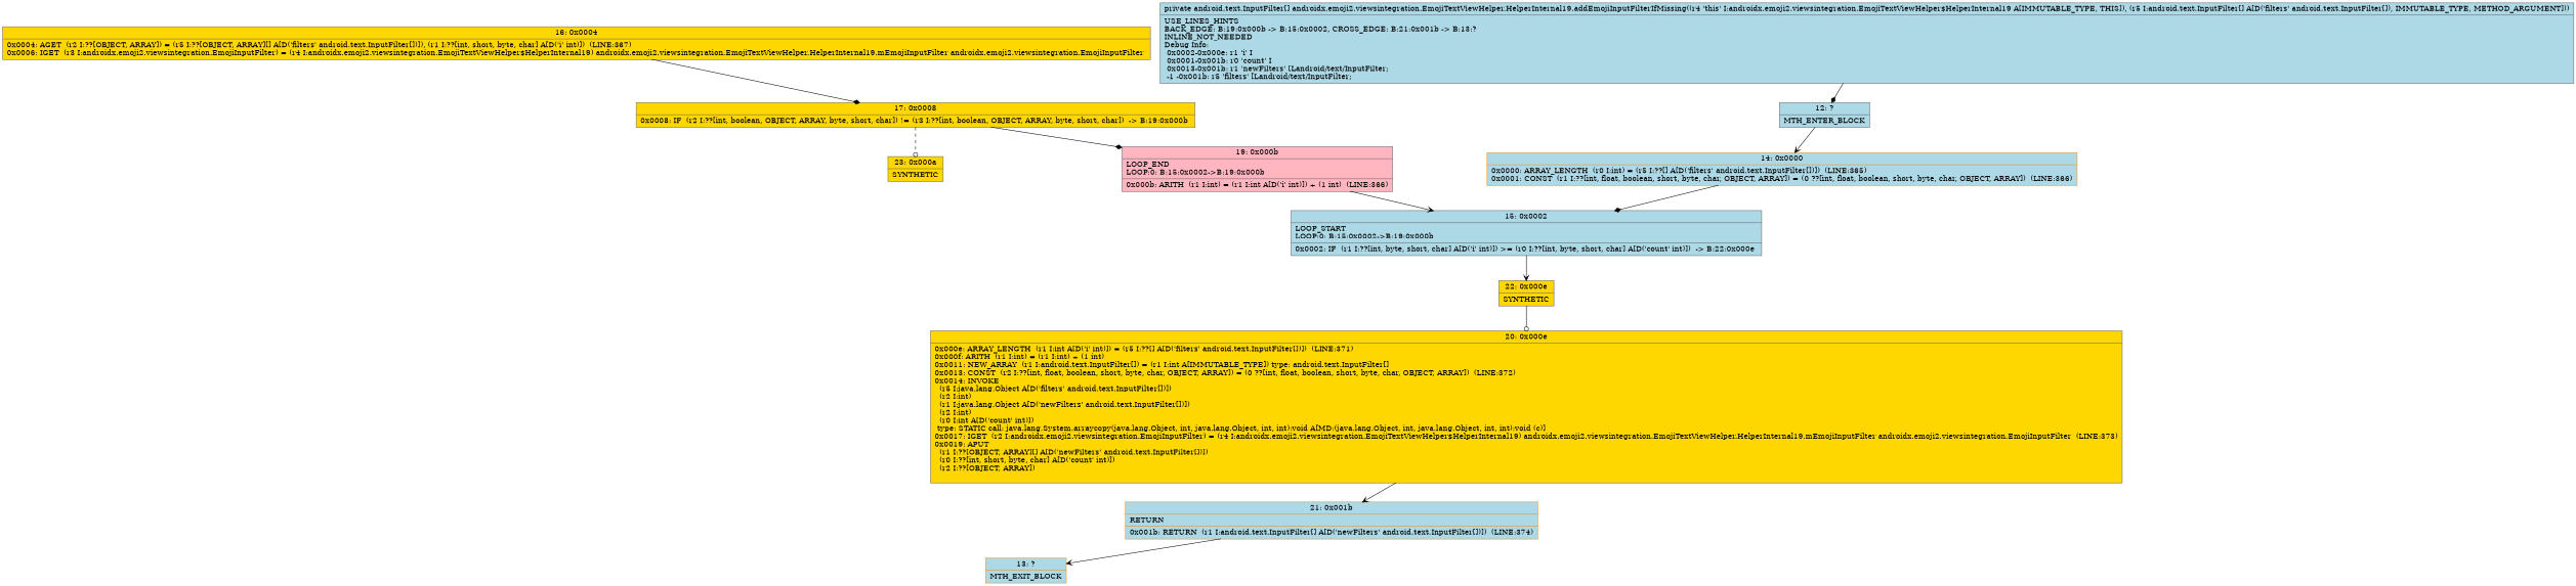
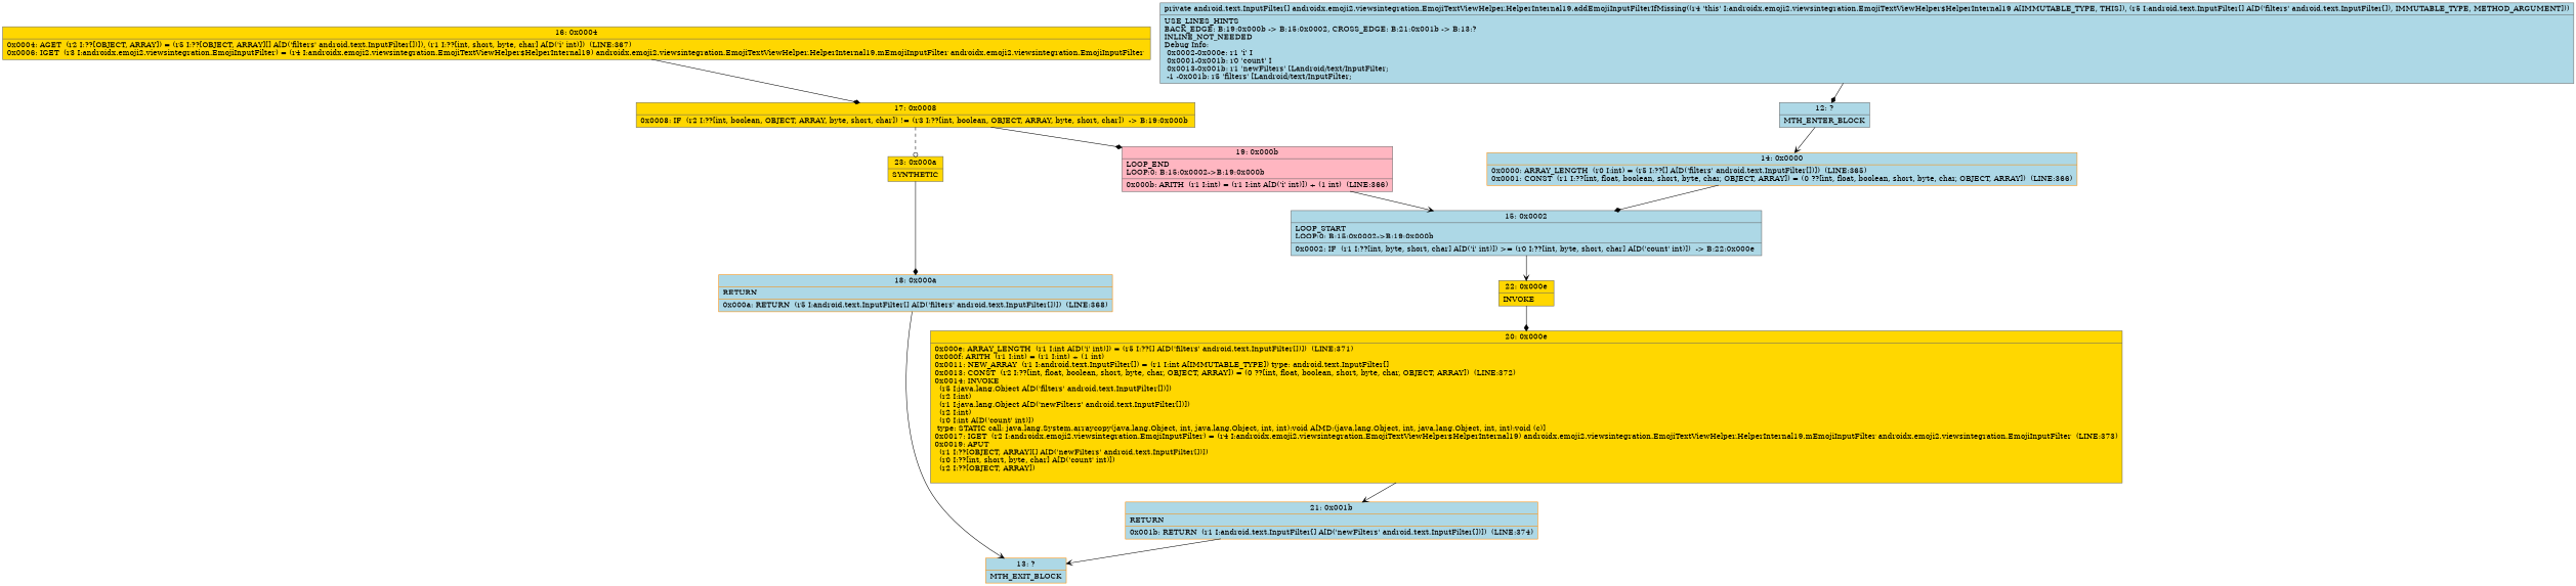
  digraph {
    node [color=gray40 fillcolor=lightblue shape=record style=filled]
    edge [arrowhead=vee]
    n1 [label="{12\:\ ?|MTH_ENTER_BLOCK\l}"]
    n2 [color=darkorange label="{14\:\ 0x0000|0x0000: ARRAY_LENGTH  (r0 I:int) = (r5 I:??[] A[D('filters' android.text.InputFilter[])])  (LINE:365)\l0x0001: CONST  (r1 I:??[int, float, boolean, short, byte, char, OBJECT, ARRAY]) = (0 ??[int, float, boolean, short, byte, char, OBJECT, ARRAY])  (LINE:366)\l}"]
    n3 [label="{15\:\ 0x0002|LOOP_START\lLOOP:0: B:15:0x0002\-\>B:19:0x000b\l|0x0002: IF  (r1 I:??[int, byte, short, char] A[D('i' int)]) \>= (r0 I:??[int, byte, short, char] A[D('count' int)])  \-\> B:22:0x000e \l}"]
-   n4 [fillcolor=gold label="{22\:\ 0x000e|SYNTHETIC\l}"]
+   n4 [fillcolor=gold label="{22\:\ 0x000e|INVOKE\l}"]
    n5 [fillcolor=gold label="{16\:\ 0x0004|0x0004: AGET  (r2 I:??[OBJECT, ARRAY]) = (r5 I:??[OBJECT, ARRAY][] A[D('filters' android.text.InputFilter[])]), (r1 I:??[int, short, byte, char] A[D('i' int)])  (LINE:367)\l0x0006: IGET  (r3 I:androidx.emoji2.viewsintegration.EmojiInputFilter) = (r4 I:androidx.emoji2.viewsintegration.EmojiTextViewHelper$HelperInternal19) androidx.emoji2.viewsintegration.EmojiTextViewHelper.HelperInternal19.mEmojiInputFilter androidx.emoji2.viewsintegration.EmojiInputFilter \l}"]
    n6 [fillcolor=gold label="{17\:\ 0x0008|0x0008: IF  (r2 I:??[int, boolean, OBJECT, ARRAY, byte, short, char]) != (r3 I:??[int, boolean, OBJECT, ARRAY, byte, short, char])  \-\> B:19:0x000b \l}"]
    n7 [fillcolor=gold label="{20\:\ 0x000e|0x000e: ARRAY_LENGTH  (r1 I:int A[D('i' int)]) = (r5 I:??[] A[D('filters' android.text.InputFilter[])])  (LINE:371)\l0x000f: ARITH  (r1 I:int) = (r1 I:int) + (1 int) \l0x0011: NEW_ARRAY  (r1 I:android.text.InputFilter[]) = (r1 I:int A[IMMUTABLE_TYPE]) type: android.text.InputFilter[] \l0x0013: CONST  (r2 I:??[int, float, boolean, short, byte, char, OBJECT, ARRAY]) = (0 ??[int, float, boolean, short, byte, char, OBJECT, ARRAY])  (LINE:372)\l0x0014: INVOKE  \l  (r5 I:java.lang.Object A[D('filters' android.text.InputFilter[])])\l  (r2 I:int)\l  (r1 I:java.lang.Object A[D('newFilters' android.text.InputFilter[])])\l  (r2 I:int)\l  (r0 I:int A[D('count' int)])\l type: STATIC call: java.lang.System.arraycopy(java.lang.Object, int, java.lang.Object, int, int):void A[MD:(java.lang.Object, int, java.lang.Object, int, int):void (c)]\l0x0017: IGET  (r2 I:androidx.emoji2.viewsintegration.EmojiInputFilter) = (r4 I:androidx.emoji2.viewsintegration.EmojiTextViewHelper$HelperInternal19) androidx.emoji2.viewsintegration.EmojiTextViewHelper.HelperInternal19.mEmojiInputFilter androidx.emoji2.viewsintegration.EmojiInputFilter  (LINE:373)\l0x0019: APUT  \l  (r1 I:??[OBJECT, ARRAY][] A[D('newFilters' android.text.InputFilter[])])\l  (r0 I:??[int, short, byte, char] A[D('count' int)])\l  (r2 I:??[OBJECT, ARRAY])\l \l}"]
    n8 [fillcolor=lightpink label="{19\:\ 0x000b|LOOP_END\lLOOP:0: B:15:0x0002\-\>B:19:0x000b\l|0x000b: ARITH  (r1 I:int) = (r1 I:int A[D('i' int)]) + (1 int)  (LINE:366)\l}"]
    n9 [fillcolor=gold label="{23\:\ 0x000a|SYNTHETIC\l}"]
+   n10 [color=darkorange label="{18\:\ 0x000a|RETURN\l|0x000a: RETURN  (r5 I:android.text.InputFilter[] A[D('filters' android.text.InputFilter[])])  (LINE:368)\l}"]
    n11 [color=darkorange label="{13\:\ ?|MTH_EXIT_BLOCK\l}"]
    n12 [color=darkorange label="{21\:\ 0x001b|RETURN\l|0x001b: RETURN  (r1 I:android.text.InputFilter[] A[D('newFilters' android.text.InputFilter[])])  (LINE:374)\l}"]
    n13 [label="{private android.text.InputFilter[] androidx.emoji2.viewsintegration.EmojiTextViewHelper.HelperInternal19.addEmojiInputFilterIfMissing((r4 'this' I:androidx.emoji2.viewsintegration.EmojiTextViewHelper$HelperInternal19 A[IMMUTABLE_TYPE, THIS]), (r5 I:android.text.InputFilter[] A[D('filters' android.text.InputFilter[]), IMMUTABLE_TYPE, METHOD_ARGUMENT]))  | USE_LINES_HINTS\lBACK_EDGE: B:19:0x000b \-\> B:15:0x0002, CROSS_EDGE: B:21:0x001b \-\> B:13:?\lINLINE_NOT_NEEDED\lDebug Info:\l  0x0002\-0x000e: r1 'i' I\l  0x0001\-0x001b: r0 'count' I\l  0x0013\-0x001b: r1 'newFilters' [Landroid\/text\/InputFilter;\l  \-1 \-0x001b: r5 'filters' [Landroid\/text\/InputFilter;\l}"]
    n1 -> n2
    n2 -> n3 [arrowhead=diamond]
    n3 -> n4
-   n4 -> n7 [arrowhead=odot]
+   n4 -> n7 [arrowhead=diamond]
    n5 -> n6 [arrowhead=diamond]
    n6 -> n8 [arrowhead=diamond]
    n6 -> n9 [arrowhead=odot style=dashed]
    n7 -> n12
    n8 -> n3
+   n9 -> n10 [arrowhead=diamond]
+   n10 -> n11
    n12 -> n11
    n13 -> n1 [arrowhead=diamond]
  }
